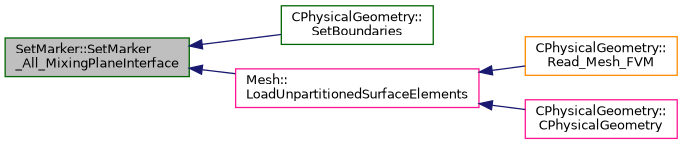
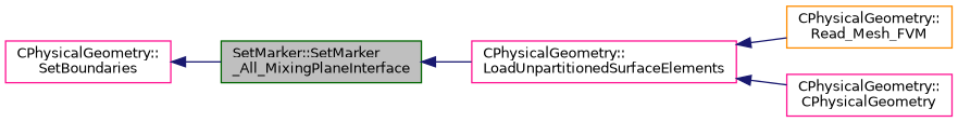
  digraph {
    rankdir=LR
    node [color=darkgreen fillcolor=white fontname=Helvetica fontsize=10 shape=record style=filled]
    edge [color=midnightblue dir=back fontname=Helvetica fontsize=10 labelfontname=Helvetica labelfontsize=10 style=solid]
    n1 [fillcolor=grey75 fontcolor=black height=0.2 label="SetMarker::SetMarker\l_All_MixingPlaneInterface" width=0.4]
-   n2 [height=0.2 label="CPhysicalGeometry::\lSetBoundaries" width=0.4]
-   n3 [color=deeppink height=0.2 label="Mesh::\lLoadUnpartitionedSurfaceElements" width=0.4]
+   n2 [color=deeppink height=0.2 label="CPhysicalGeometry::\lSetBoundaries" width=0.4]
+   n3 [color=deeppink height=0.2 label="CPhysicalGeometry::\lLoadUnpartitionedSurfaceElements" width=0.4]
    n4 [color=darkorange height=0.2 label="CPhysicalGeometry::\lRead_Mesh_FVM" width=0.4]
    n5 [color=deeppink height=0.2 label="CPhysicalGeometry::\lCPhysicalGeometry" width=0.4]
-   n1 -> n2
+   n2 -> n1
    n1 -> n3
    n3 -> n4
    n3 -> n5
  }
